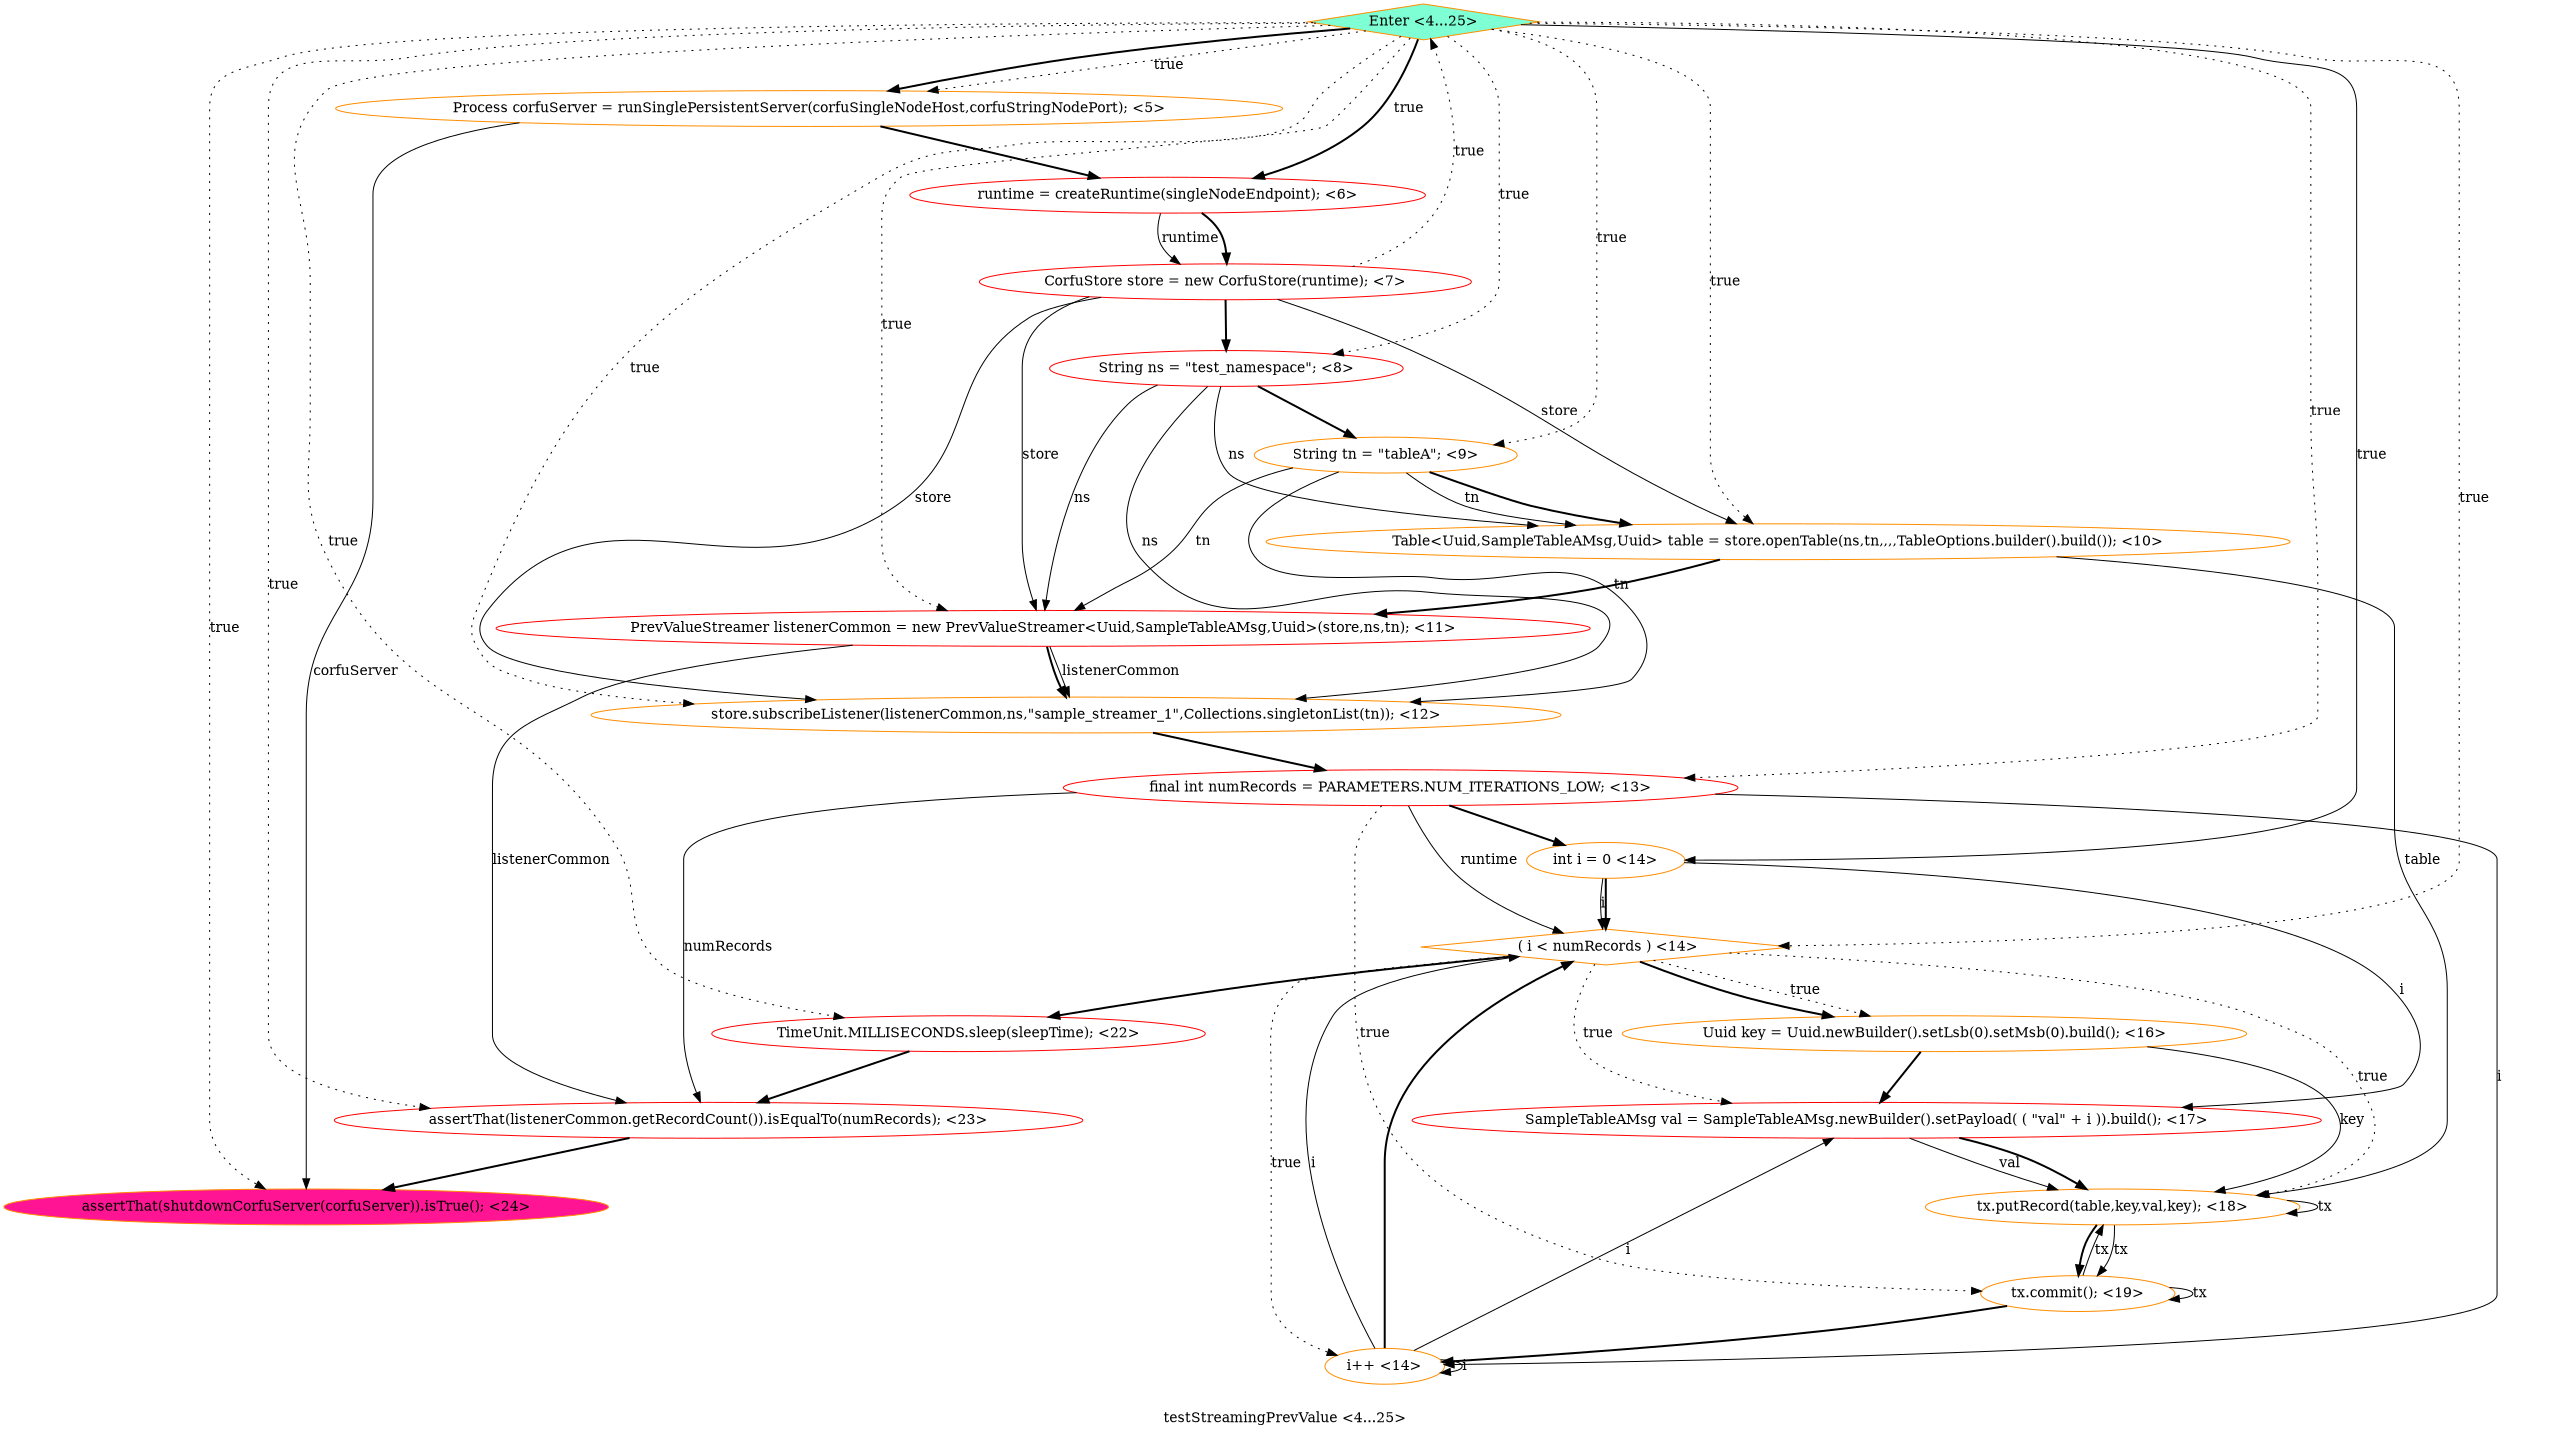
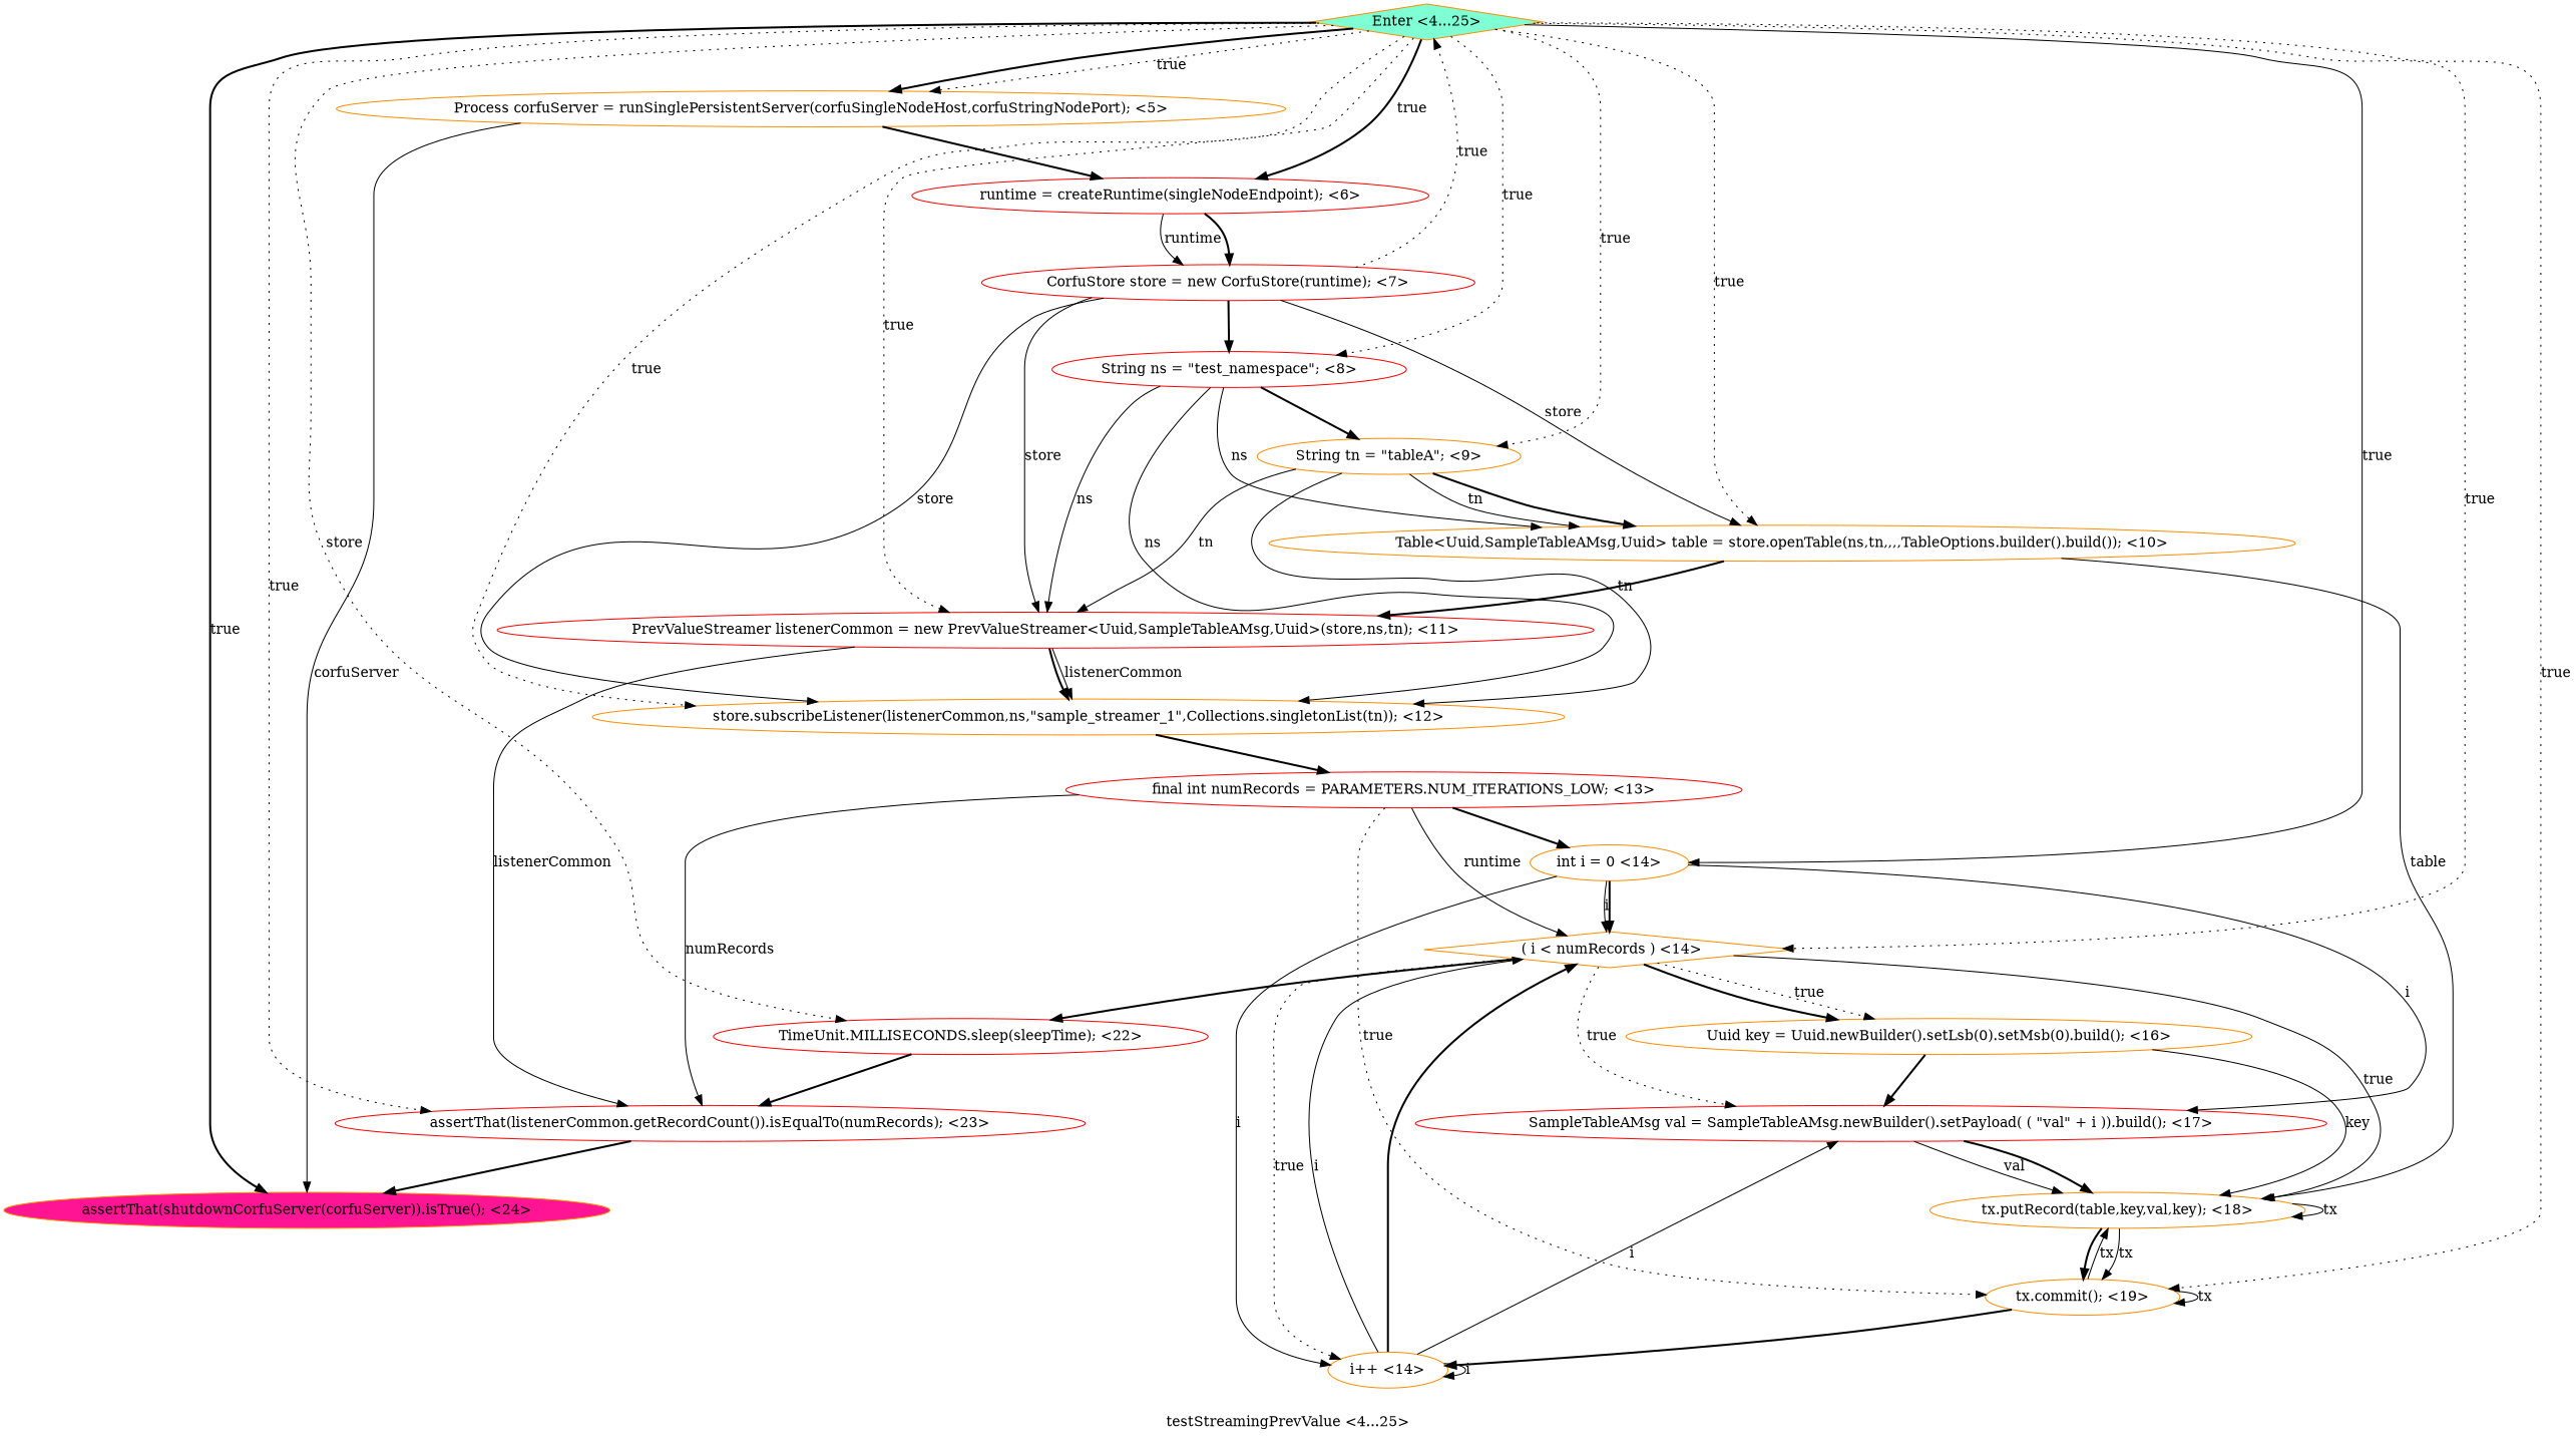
  digraph {
    label="testStreamingPrevValue <4...25>"
    node [color=darkorange fillcolor=white shape=ellipse style=filled]
    edge [style=solid]
    n1 [color=red label="TimeUnit.MILLISECONDS.sleep(sleepTime); <22>"]
    n2 [color=red label="assertThat(listenerCommon.getRecordCount()).isEqualTo(numRecords); <23>"]
    n3 [fillcolor=deeppink label="assertThat(shutdownCorfuServer(corfuServer)).isTrue(); <24>"]
    n4 [label="store.subscribeListener(listenerCommon,ns,\"sample_streamer_1\",Collections.singletonList(tn)); <12>"]
    n5 [color=red label="final int numRecords = PARAMETERS.NUM_ITERATIONS_LOW; <13>"]
    n6 [label="int i = 0 <14>"]
    n7 [label=" ( i < numRecords ) <14>" shape=diamond]
    n8 [label="tx.commit(); <19>"]
    n9 [label="Uuid key = Uuid.newBuilder().setLsb(0).setMsb(0).build(); <16>"]
    n10 [color=red label="SampleTableAMsg val = SampleTableAMsg.newBuilder().setPayload( ( \"val\" + i )).build(); <17>"]
    n11 [label="tx.putRecord(table,key,val,key); <18>"]
    n12 [color=red label="PrevValueStreamer listenerCommon = new PrevValueStreamer<Uuid,SampleTableAMsg,Uuid>(store,ns,tn); <11>"]
    n13 [color=red label="String ns = \"test_namespace\"; <8>"]
    n14 [label="String tn = \"tableA\"; <9>"]
    n15 [label="Table<Uuid,SampleTableAMsg,Uuid> table = store.openTable(ns,tn,,,,TableOptions.builder().build()); <10>"]
    n16 [label="i++ <14>"]
    n17 [fillcolor=aquamarine label="Enter <4...25>" shape=diamond]
    n18 [color=red label="runtime = createRuntime(singleNodeEndpoint); <6>"]
    n19 [label="Process corfuServer = runSinglePersistentServer(corfuSingleNodeHost,corfuStringNodePort); <5>"]
    n20 [color=red label="CorfuStore store = new CorfuStore(runtime); <7>"]
    n1 -> n2 [style=bold]
    n2 -> n3 [style=bold]
    n4 -> n5 [style=bold]
    n5 -> n2 [label=numRecords]
    n5 -> n6 [style=bold]
    n5 -> n7 [label=runtime]
    n5 -> n8 [label=true style=dotted]
    n6 -> n7 [label=i]
    n6 -> n7 [style=bold]
    n6 -> n10 [label=i]
-   n5 -> n16 [label=i]
+   n6 -> n16 [label=i]
    n7 -> n1 [style=bold]
    n7 -> n9 [label=true style=dotted]
    n7 -> n9 [style=bold]
    n7 -> n10 [label=true style=dotted]
-   n7 -> n11 [label=true style=dotted]
+   n7 -> n11 [label=true]
    n7 -> n16 [label=true style=dotted]
    n8 -> n8 [label=tx]
    n8 -> n11 [label=tx]
    n8 -> n16 [style=bold]
    n9 -> n10 [style=bold]
    n9 -> n11 [label=key]
    n10 -> n11 [label=val]
    n10 -> n11 [style=bold]
    n11 -> n8 [label=tx]
    n11 -> n8 [style=bold]
    n11 -> n11 [label=tx]
    n12 -> n2 [label=listenerCommon]
    n12 -> n4 [label=listenerCommon]
    n12 -> n4 [style=bold]
    n13 -> n4 [label=ns]
    n13 -> n12 [label=ns]
    n13 -> n14 [style=bold]
    n13 -> n15 [label=ns]
    n14 -> n4 [label=tn]
    n14 -> n12 [label=tn]
    n14 -> n15 [label=tn]
    n14 -> n15 [style=bold]
    n15 -> n11 [label=table]
    n15 -> n12 [style=bold]
    n16 -> n7 [label=i]
    n16 -> n7 [style=bold]
    n16 -> n10 [label=i]
    n16 -> n16 [label=i]
-   n17 -> n1 [label=true style=dotted]
+   n17 -> n1 [label=store style=dotted]
    n17 -> n2 [label=true style=dotted]
-   n17 -> n3 [label=true style=dotted]
+   n17 -> n3 [label=true style=bold]
    n17 -> n4 [label=true style=dotted]
-   n17 -> n5 [label=true style=dotted]
+   n17 -> n8 [label=true style=dotted]
    n17 -> n6 [label=true]
    n17 -> n7 [label=true style=dotted]
    n17 -> n12 [label=true style=dotted]
    n17 -> n13 [label=true style=dotted]
    n17 -> n14 [label=true style=dotted]
    n17 -> n15 [label=true style=dotted]
    n17 -> n18 [label=true style=bold]
    n17 -> n19 [label=true style=dotted]
    n17 -> n19 [style=bold]
    n18 -> n20 [label=runtime]
    n18 -> n20 [style=bold]
    n19 -> n3 [label=corfuServer]
    n19 -> n18 [style=bold]
    n20 -> n4 [label=store]
    n20 -> n12 [label=store]
    n20 -> n13 [style=bold]
    n20 -> n15 [label=store]
    n20 -> n17 [label=true style=dotted]
  }
